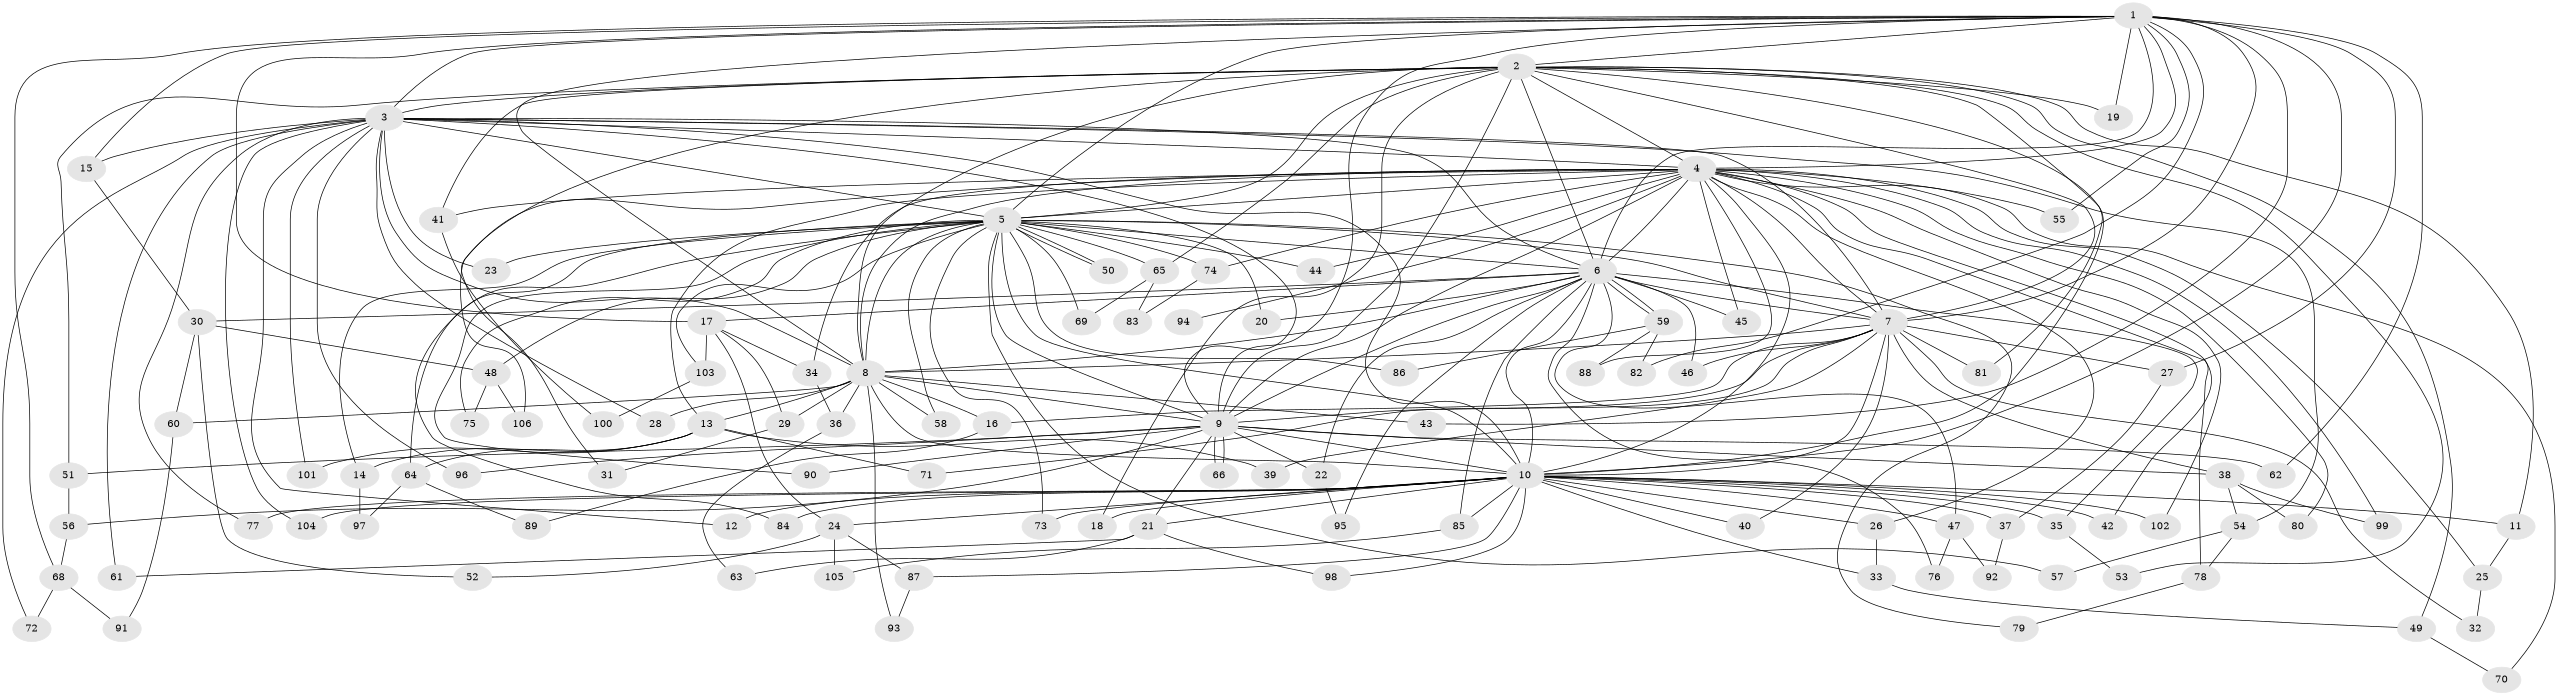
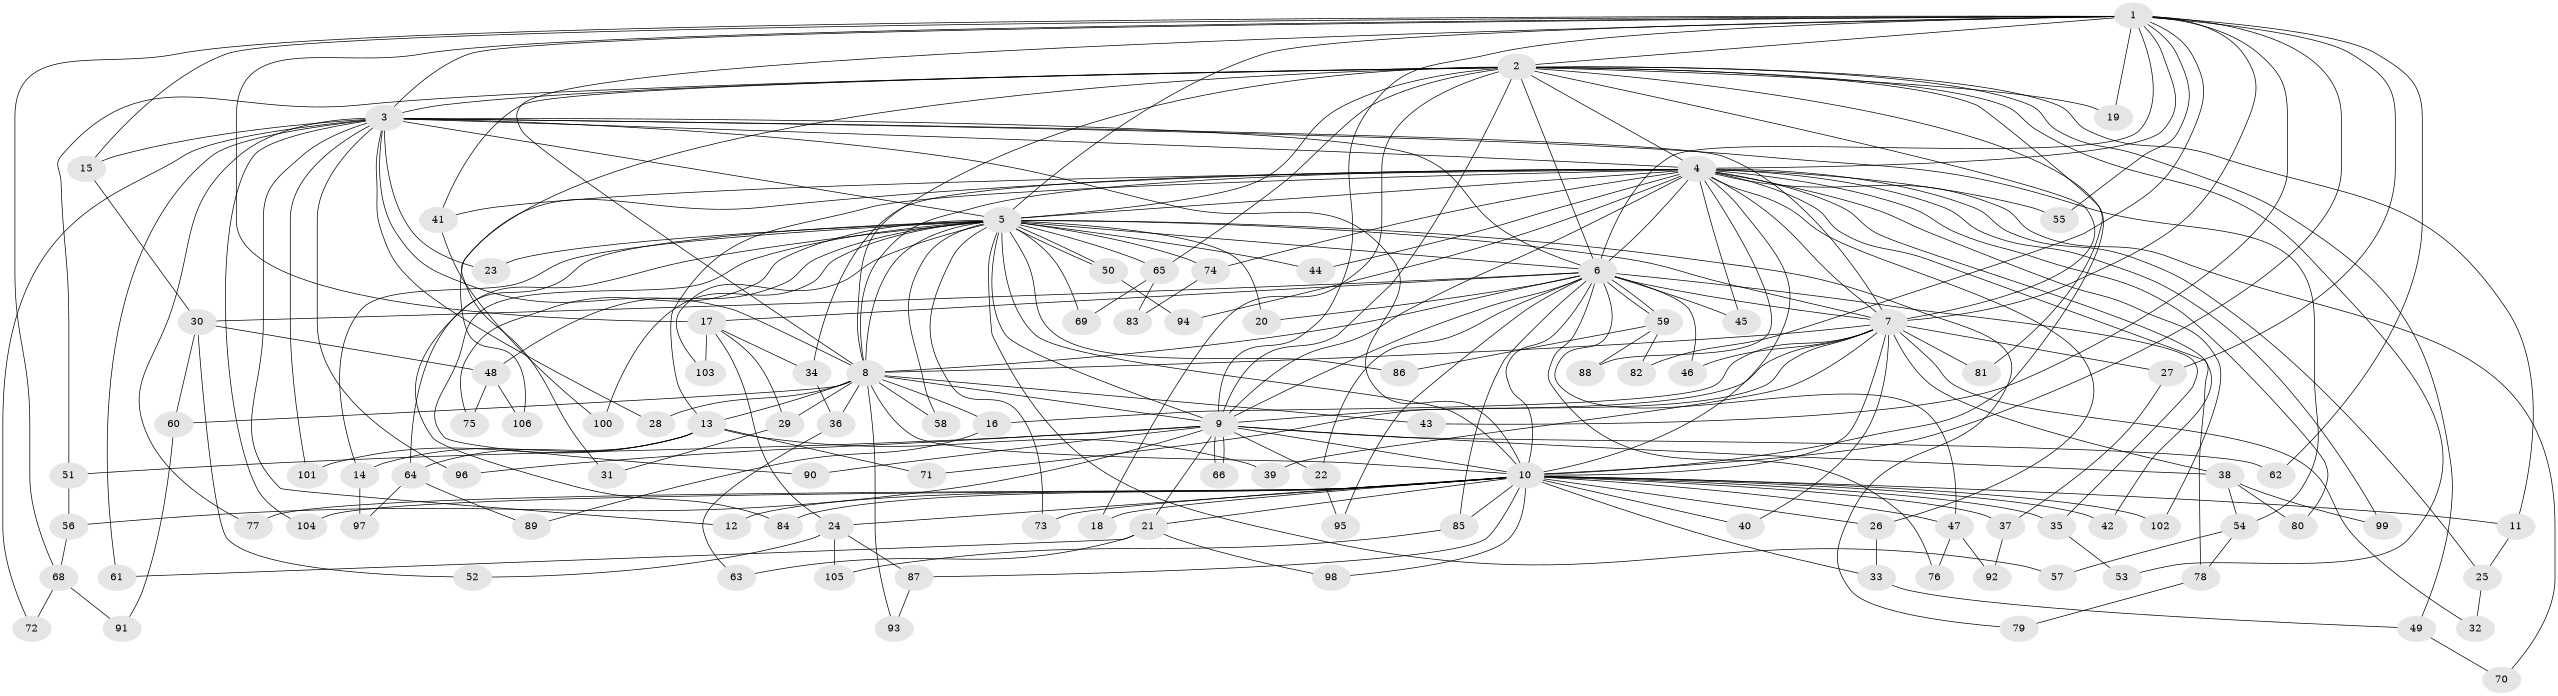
  graph {
    node [color=gray90 style=filled]
    1
    2
    3
    4
    5
    6
    7
    8
    9
    10
    15
    17
    19
    27
    43
    55
    62
    68
    82
    11
    18
    31
    41
    49
    51
    53
    65
    81
    12
    23
    28
    54
    61
    72
    77
    96
    101
    104
    13
    25
    26
    34
    42
    44
    45
    70
    74
    78
    80
    88
    94
    99
    102
    106
    14
    20
    48
    50
    57
    58
    64
    69
    73
    75
    79
    84
    86
    90
    100
    103
    22
    30
    35
    46
    47
    59
    76
    85
    95
    16
    32
    38
    39
    40
    71
    29
    36
    60
    93
    21
    56
    66
    24
    33
    37
    87
    98
    91
    83
    97
    89
    52
    92
    105
    63
    1 -- 2
    1 -- 3
    1 -- 4
    1 -- 5
    1 -- 6
    1 -- 7
    1 -- 8
    1 -- 9
    1 -- 10
    1 -- 15
    1 -- 17
    1 -- 19
    1 -- 27
    1 -- 43
    1 -- 55
    1 -- 62
    1 -- 68
    1 -- 82
    2 -- 3
    2 -- 4
    2 -- 5
    2 -- 6
    2 -- 7
    2 -- 8
    2 -- 9
    2 -- 10
    2 -- 19
    2 -- 11
    2 -- 18
    2 -- 31
    2 -- 41
    2 -- 49
    2 -- 51
    2 -- 53
    2 -- 65
    2 -- 81
    3 -- 4
    3 -- 5
    3 -- 6
    3 -- 7
    3 -- 8
-   3 -- 9
    3 -- 10
    3 -- 15
    3 -- 12
    3 -- 23
    3 -- 28
    3 -- 54
    3 -- 61
    3 -- 72
    3 -- 77
    3 -- 96
    3 -- 101
    3 -- 104
    4 -- 5
    4 -- 6
    4 -- 7
    4 -- 8
    4 -- 9
    4 -- 10
    4 -- 55
    4 -- 41
    4 -- 13
    4 -- 25
    4 -- 26
    4 -- 34
    4 -- 42
    4 -- 44
    4 -- 45
    4 -- 70
    4 -- 74
    4 -- 78
    4 -- 80
    4 -- 88
    4 -- 94
    4 -- 99
    4 -- 102
    4 -- 106
    5 -- 6
    5 -- 7
    5 -- 8
    5 -- 9
    5 -- 10
    5 -- 65
    5 -- 23
    5 -- 44
    5 -- 74
    5 -- 14
    5 -- 20
    5 -- 48
    5 -- 50
    5 -- 50
    5 -- 57
    5 -- 58
    5 -- 64
    5 -- 69
    5 -- 73
    5 -- 75
    5 -- 79
    5 -- 84
    5 -- 86
    5 -- 90
-   103 -- 100
+   5 -- 100
    5 -- 103
    6 -- 7
    6 -- 8
    6 -- 9
    6 -- 10
    6 -- 17
    6 -- 45
    6 -- 20
    6 -- 22
    6 -- 30
    6 -- 35
    6 -- 46
    6 -- 47
    6 -- 59
    6 -- 59
    6 -- 76
    6 -- 85
    6 -- 95
    7 -- 8
    7 -- 9
    7 -- 10
    7 -- 27
    7 -- 81
    7 -- 46
    7 -- 16
    7 -- 32
    7 -- 38
    7 -- 39
    7 -- 40
    7 -- 71
    8 -- 9
    8 -- 10
    8 -- 43
    8 -- 28
    8 -- 13
    8 -- 58
    8 -- 16
    8 -- 29
    8 -- 36
    8 -- 60
    8 -- 93
    9 -- 10
    9 -- 62
    9 -- 51
    9 -- 96
    9 -- 90
    9 -- 22
    9 -- 38
    9 -- 21
    9 -- 56
    9 -- 66
    9 -- 66
    10 -- 11
    10 -- 18
    10 -- 12
    10 -- 77
    10 -- 104
    10 -- 26
    10 -- 42
    10 -- 102
    10 -- 73
    10 -- 84
    10 -- 35
    10 -- 47
    10 -- 85
    10 -- 40
    10 -- 21
    10 -- 24
    10 -- 33
    10 -- 37
    10 -- 87
    10 -- 98
    15 -- 30
    17 -- 34
    17 -- 103
    17 -- 29
    17 -- 24
    27 -- 37
    68 -- 72
    68 -- 91
    11 -- 25
    41 -- 100
    49 -- 70
    51 -- 56
    65 -- 69
    65 -- 83
    54 -- 78
    54 -- 57
    13 -- 101
    13 -- 14
    13 -- 64
    13 -- 39
    13 -- 71
    25 -- 32
    26 -- 33
    34 -- 36
    74 -- 83
    78 -- 79
    14 -- 97
    48 -- 106
    48 -- 75
+   50 -- 94
    64 -- 97
    64 -- 89
    22 -- 95
    30 -- 48
    30 -- 60
    30 -- 52
    35 -- 53
    47 -- 76
    47 -- 92
    59 -- 82
    59 -- 88
    59 -- 86
    85 -- 105
    16 -- 89
    38 -- 54
    38 -- 80
    38 -- 99
    29 -- 31
    36 -- 63
    60 -- 91
    21 -- 61
    21 -- 98
    21 -- 63
    56 -- 68
    24 -- 87
    24 -- 52
    24 -- 105
    33 -- 49
    37 -- 92
    87 -- 93
  }
